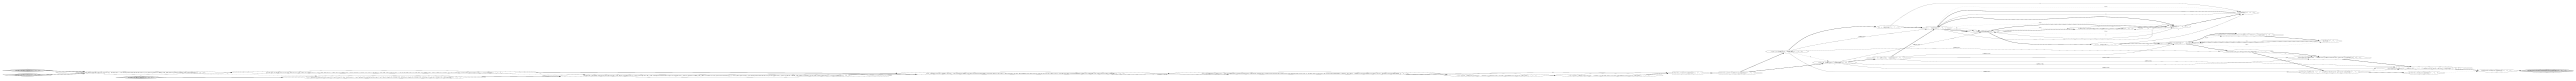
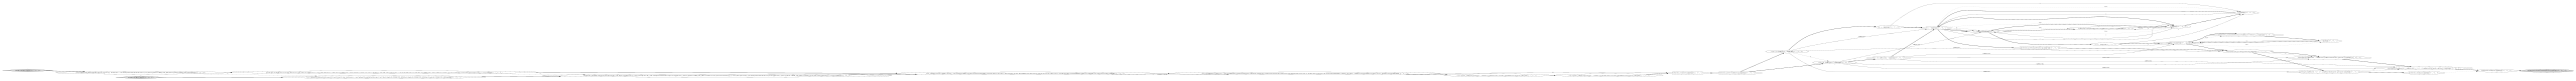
  digraph {
    fontname="Source Code Pro"
    rankdir=LR
    node [fillcolor=white fontname="Source Code Pro" shape=ellipse style=filled]
    edge [fontname="Source Code Pro" style=bold]
    n1 [label="final int numRecords1 = 5@@@21@@@['0', '0', '1']"]
    n2 [label="final int numRecords2 = 3@@@22@@@['0', '0', '1']"]
    n3 [label="assertEquals((numRecords1 + numRecords2) * 2 * 2 * 2,numRecordsOutCounter.getCount())@@@35@@@['0', '0', '1']"]
    n4 [label="assertEquals(numRecords1 + numRecords2,numRecordsInCounter.getCount())@@@34@@@['0', '0', '1']"]
    n5 [label="x < numRecords1@@@24@@@['0', '0', '1']" shape=diamond]
    n6 [label="int x = 0@@@23@@@['1', '1', '1']"]
    n7 [label="x < numRecords2@@@29@@@['0', '0', '1']" shape=diamond]
    n8 [label="testHarness.endInput()@@@36@@@['1', '1', '1']"]
    n9 [label="testHarness.processElement(new StreamRecord<>(\"hello\"),0,0)@@@26@@@['0', '0', '1']"]
    n10 [label="x++@@@25@@@['1', '1', '1']"]
    n11 [label="int x = 0@@@28@@@['0', '0', '1']"]
    n12 [label="testHarness.waitForInputProcessing()@@@33@@@['1', '1', '1']"]
    n13 [label="assertEquals(numRecords * 2 * 2 * 2,numRecordsOutCounter.getCount())@@@29@@@['1', '1', '0']"]
    n14 [label="testHarness.endInput()@@@30@@@['1', '1', '0']"]
    n15 [label="int x = 0@@@22@@@['1', '1', '0']"]
    n16 [label="x++@@@24@@@['1', '1', '0']"]
+   n17 [label="testHarness.waitForInputProcessing()@@@27@@@['1', '1', '0']"]
    n18 [label="testHarness.invoke(env)@@@19@@@['1', '1', '1']"]
    n19 [label="testHarness.waitForTaskRunning()@@@20@@@['1', '1', '1']"]
    n20 [label="final int numRecords = 5@@@21@@@['1', '1', '0']"]
    n21 [label="final OneInputStreamTaskTestHarness<String,String> testHarness = new OneInputStreamTaskTestHarness<>(null,BasicTypeInfo.STRING_TYPE_INFO,BasicTypeInfo.STRING_TYPE_INFO)@@@3@@@['1', '1', '0']"]
    n22 [label="final TwoInputStreamTaskTestHarness<String,String,String> testHarness = new TwoInputStreamTaskTestHarness<>(null,BasicTypeInfo.STRING_TYPE_INFO,BasicTypeInfo.STRING_TYPE_INFO,BasicTypeInfo.STRING_TYPE_INFO)@@@3@@@['0', '0', '1']"]
    n23 [label="testHarness.setupOperatorChain(new OperatorID(),new DuplicatingOperator()).chain(new OperatorID(),new DuplicatingOperator(),BasicTypeInfo.STRING_TYPE_INFO.createSerializer(new ExecutionConfig())).chain(new OperatorID(),new DuplicatingOperator(),BasicTypeInfo.STRING_TYPE_INFO.createSerializer(new ExecutionConfig())).finish()@@@4@@@['1', '1', '0']"]
    n24 [label="testHarness.setupOperatorChain(new OperatorID(),new DuplicatingOperator()).chain(new OperatorID(),new OneInputStreamTaskTest.DuplicatingOperator(),BasicTypeInfo.STRING_TYPE_INFO.createSerializer(new ExecutionConfig())).chain(new OperatorID(),new OneInputStreamTaskTest.DuplicatingOperator(),BasicTypeInfo.STRING_TYPE_INFO.createSerializer(new ExecutionConfig())).finish()@@@4@@@['0', '0', '1']"]
    n25 [label="final TaskMetricGroup taskMetricGroup = new UnregisteredMetricGroups.UnregisteredTaskMetricGroup(){@Override public OperatorMetricGroup getOrAddOperator(OperatorID operatorID,String name){return new OperatorMetricGroup(NoOpMetricRegistry.INSTANCE,this,operatorID,name)}}@@@5@@@['1', '1', '1']"]
    n26 [fillcolor=lightgray label="testOperatorMetricReuse['0', '1', '0']" shape=diamond]
    n27 [label="x++@@@30@@@['0', '0', '1']"]
    n28 [label="testHarness.processElement(new StreamRecord<>(\"hello\"),1,0)@@@31@@@['0', '0', '1']"]
-   n29 [fillcolor=lightgray label="testOperatorMetricReuse['1', '0', '0']" shape=diamond]
    n30 [label="final StreamMockEnvironment env = new StreamMockEnvironment(testHarness.jobConfig,testHarness.taskConfig,testHarness.memorySize,new MockInputSplitProvider(),testHarness.bufferSize,new TestTaskStateManager()){@Override public TaskMetricGroup getMetricGroup(){return taskMetricGroup}}@@@11@@@['1', '1', '1']"]
    n31 [fillcolor=lightgray label="testHarness.waitForTaskCompletion()@@@37@@@['0', '0', '1']"]
    n32 [label="final Counter numRecordsInCounter = taskMetricGroup.getIOMetricGroup().getNumRecordsInCounter()@@@17@@@['1', '1', '1']"]
    n33 [label="final Counter numRecordsOutCounter = taskMetricGroup.getIOMetricGroup().getNumRecordsOutCounter()@@@18@@@['1', '1', '1']"]
    n34 [fillcolor=lightgray label="testOperatorMetricReuse['0', '0', '1']" shape=diamond]
    n1 -> n2
    n1 -> n3 [label=numRecords1 style=solid]
    n1 -> n4 [label=numRecords1 style=solid]
    n1 -> n5 [label=numRecords1 style=solid]
    n2 -> n3 [label=numRecords2 style=solid]
    n2 -> n4 [label=numRecords2 style=solid]
    n2 -> n6
    n2 -> n7 [label=numRecords2 style=solid]
    n3 -> n8
    n4 -> n3
    n5 -> n9
    n5 -> n9 [label=true style=dotted]
    n5 -> n10 [label=true style=dotted]
    n5 -> n11
    n6 -> n5 [label=x style=solid]
    n6 -> n5
    n6 -> n5 [label=0 style=dashed]
    n6 -> n10
    n6 -> n10 [label=true style=dotted]
    n6 -> n10 [label=x style=solid]
    n6 -> n16 [label=true style=dotted]
+   n6 -> n17
    n7 -> n12
    n7 -> n27 [label=true style=dotted]
    n7 -> n28
    n7 -> n28 [label=true style=dotted]
    n8 -> n31
    n9 -> n10
    n10 -> n5 [label=x style=solid]
    n10 -> n5
    n10 -> n9 [label=0 style=dashed]
    n10 -> n16
    n11 -> n7
    n11 -> n7 [label=x style=solid]
    n11 -> n16 [label=x style=solid]
    n12 -> n4
    n12 -> n4 [label=0 style=dashed]
    n12 -> n13
    n13 -> n3 [label=0 style=dashed]
    n13 -> n14
    n14 -> n8 [style=dotted]
    n15 -> n6 [label=x style=solid]
    n15 -> n6
    n15 -> n16 [label=x style=solid]
    n16 -> n6
    n16 -> n6 [label=x style=solid]
+   n17 -> n12
    n18 -> n19
    n19 -> n1
    n19 -> n20
    n20 -> n1 [label=0 style=dashed]
    n20 -> n6 [label=numRecords style=solid]
    n20 -> n12 [label=numRecords style=solid]
    n20 -> n13 [label=numRecords style=solid]
    n20 -> n15
    n21 -> n22 [label=0 style=dashed]
    n21 -> n23
    n22 -> n24
    n23 -> n24 [label=0 style=dashed]
    n23 -> n25
    n24 -> n25
    n25 -> n30
    n25 -> n30 [label=taskMetricGroup style=solid]
    n26 -> n21
    n27 -> n7 [label=x style=solid]
    n27 -> n7
    n28 -> n27
-   n29 -> n21
    n30 -> n18 [label=env style=solid]
    n30 -> n32
    n32 -> n33
    n33 -> n18
    n34 -> n22
  }
